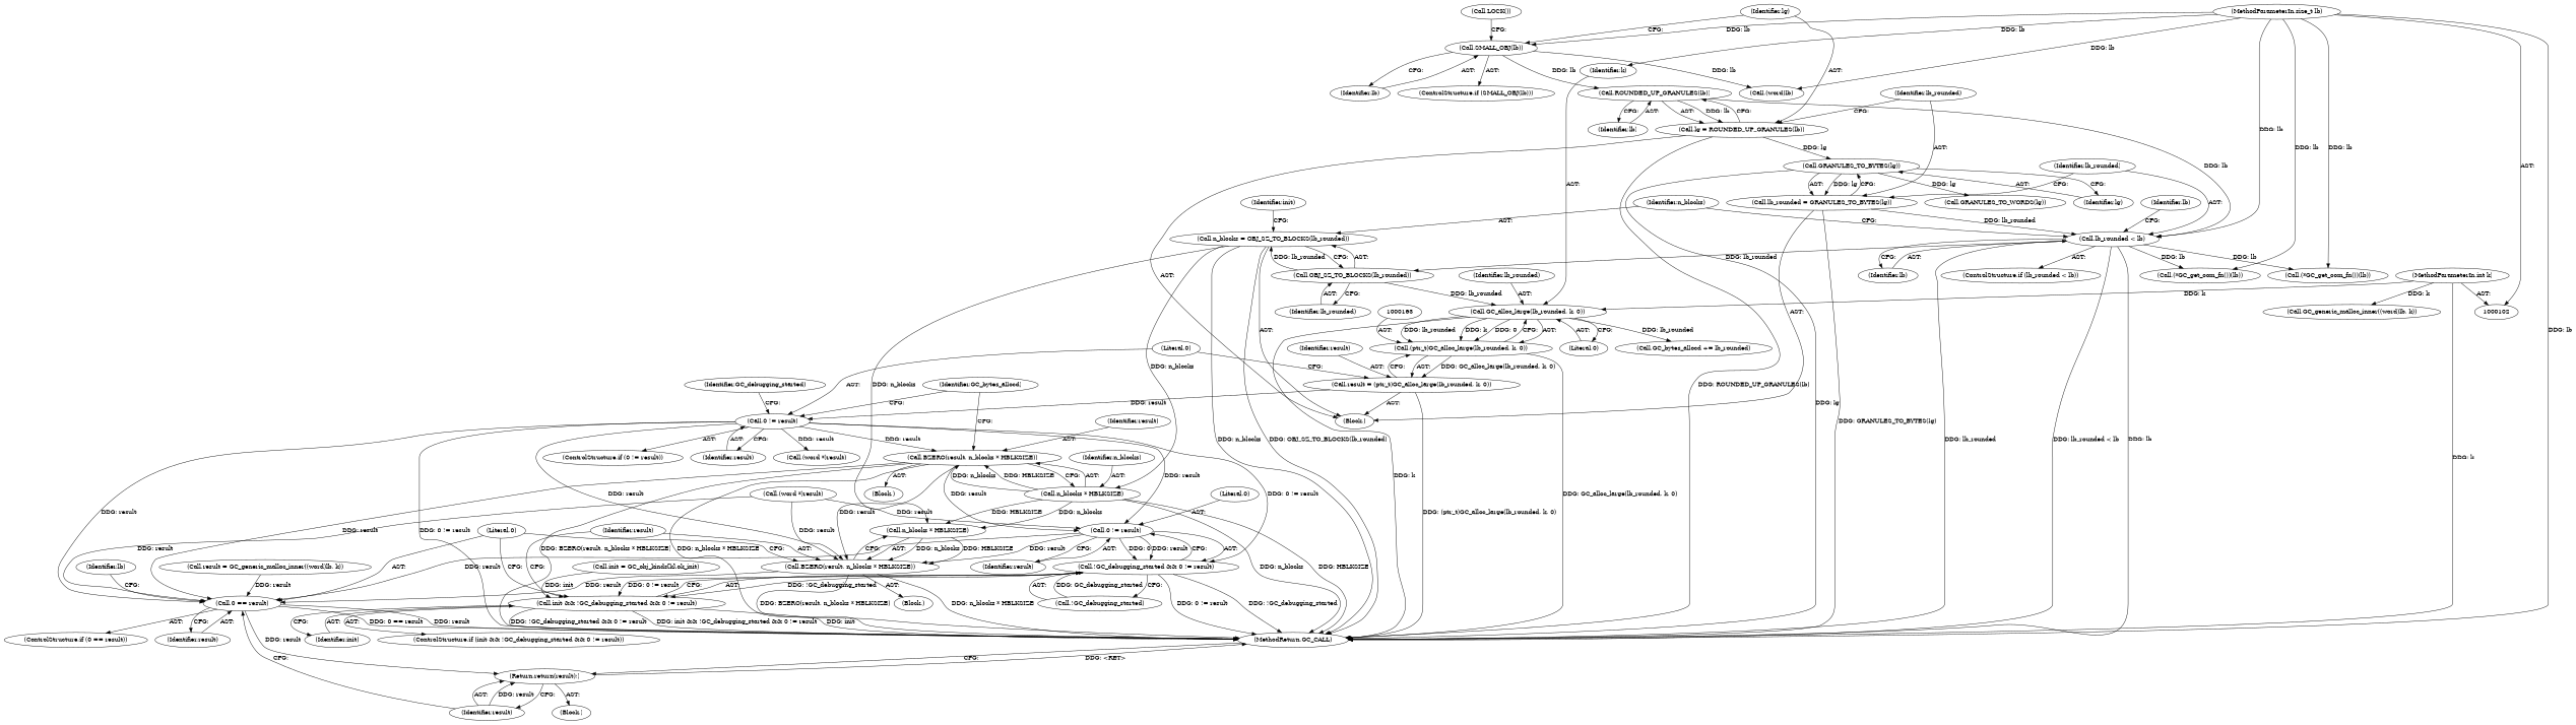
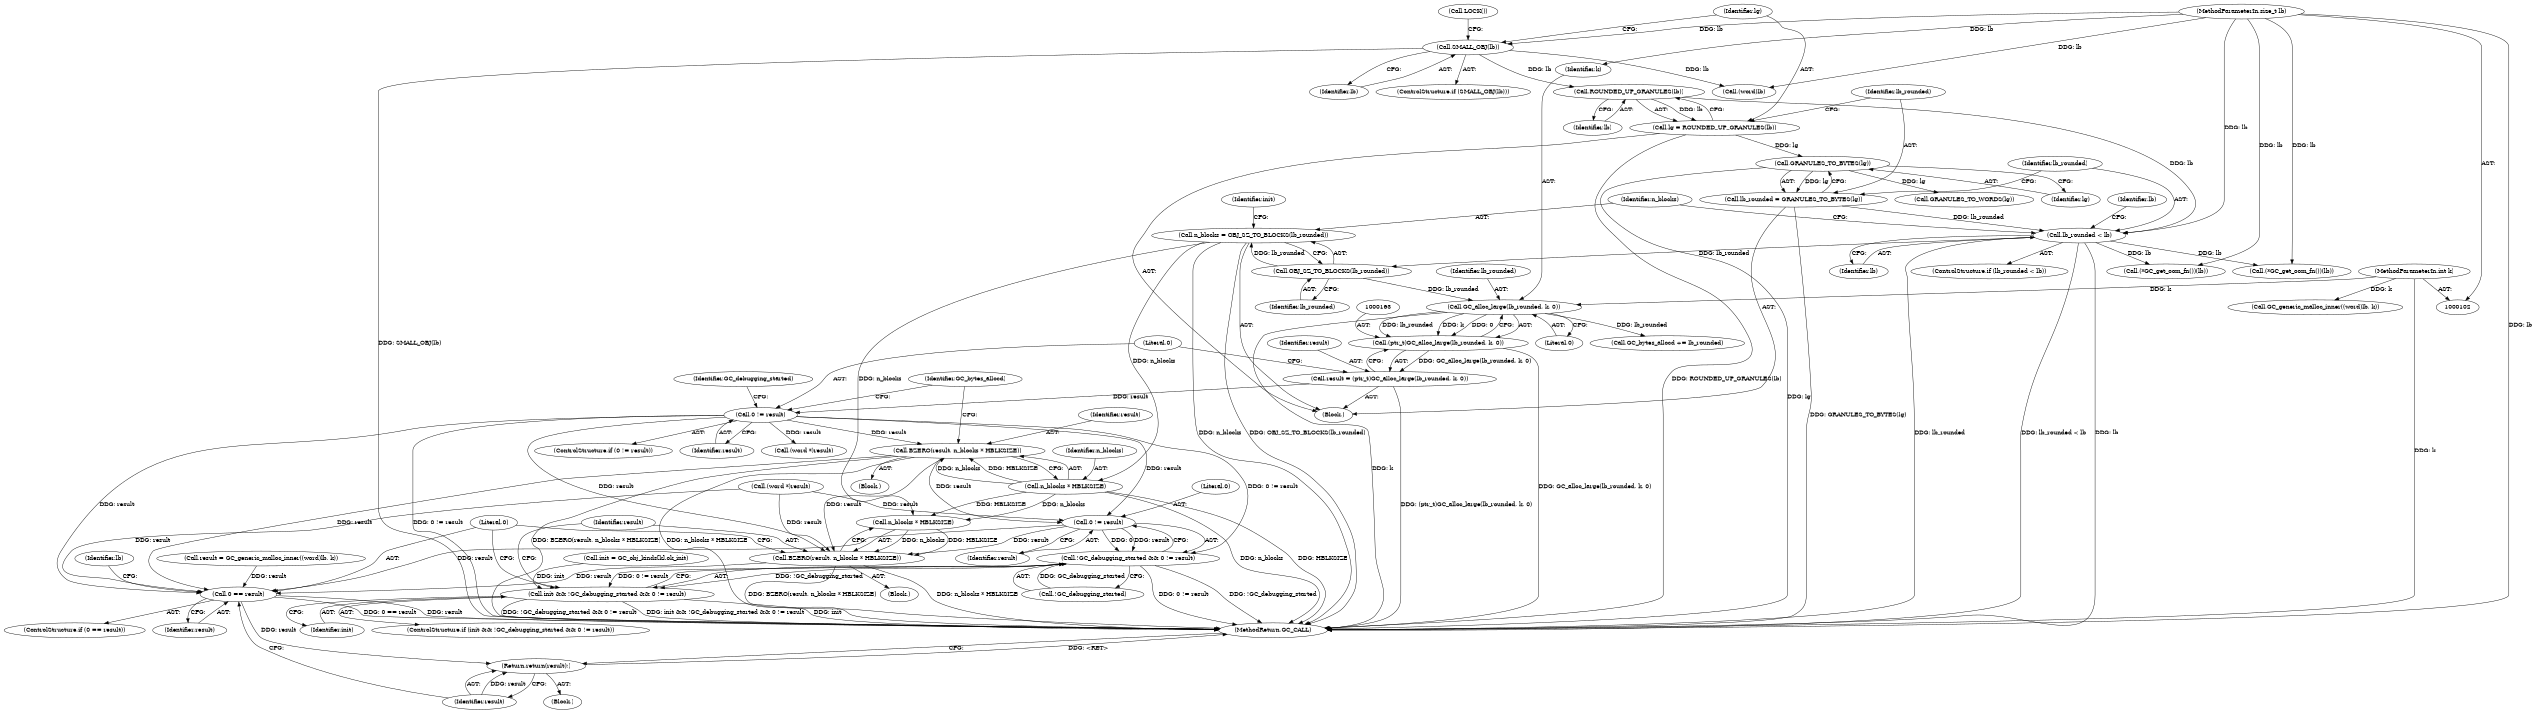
  digraph {
    n1 [label="(Call,BZERO(result, n_blocks * HBLKSIZE))"]
    n2 [label="(Call,n_blocks * HBLKSIZE)"]
    n3 [label="(Call,0 != result)"]
    n4 [label="(Call,BZERO(result, n_blocks * HBLKSIZE))"]
    n5 [label="(Call,0 == result)"]
    n6 [label="(MethodReturn,GC_CALL)"]
    n7 [label="(Block,)"]
    n8 [label="(Call,n_blocks * HBLKSIZE)"]
    n9 [label="(Call,!GC_debugging_started && 0 != result)"]
    n10 [label="(Identifier,result)"]
    n11 [label="(Block,)"]
    n12 [label="(Return,return(result);)"]
    n13 [label="(Identifier,result)"]
    n14 [label="(ControlStructure,if (0 == result))"]
    n15 [label="(Call,0 != result)"]
    n16 [label="(ControlStructure,if (0 != result))"]
    n17 [label="(Identifier,result)"]
    n18 [label="(Call,(word *)result)"]
    n19 [label="(Call,init && !GC_debugging_started && 0 != result)"]
    n20 [label="(Call,!GC_debugging_started)"]
    n21 [label="(Call,result = (ptr_t)GC_alloc_large(lb_rounded, k, 0))"]
    n22 [label="(Call,(ptr_t)GC_alloc_large(lb_rounded, k, 0))"]
    n23 [label="(Block,)"]
    n24 [label="(Call,GC_alloc_large(lb_rounded, k, 0))"]
    n25 [label="(Call,GC_bytes_allocd += lb_rounded)"]
    n26 [label="(Literal,0)"]
    n27 [label="(Call,OBJ_SZ_TO_BLOCKS(lb_rounded))"]
    n28 [label="(Call,n_blocks = OBJ_SZ_TO_BLOCKS(lb_rounded))"]
    n29 [label="(Identifier,lb_rounded)"]
    n30 [label="(Call,lb_rounded < lb)"]
    n31 [label="(ControlStructure,if (lb_rounded < lb))"]
    n32 [label="(Call,(*GC_get_oom_fn())(lb))"]
    n33 [label="(Call,(*GC_get_oom_fn())(lb))"]
    n34 [label="(Identifier,lb)"]
    n35 [label="(Call,lb_rounded = GRANULES_TO_BYTES(lg))"]
    n36 [label="(Call,GRANULES_TO_BYTES(lg))"]
    n37 [label="(Call,GRANULES_TO_WORDS(lg))"]
    n38 [label="(Identifier,lg)"]
    n39 [label="(Call,lg = ROUNDED_UP_GRANULES(lb))"]
    n40 [label="(Call,ROUNDED_UP_GRANULES(lb))"]
    n41 [label="(Identifier,lb)"]
    n42 [label="(Call,SMALL_OBJ(lb))"]
    n43 [label="(Call,(word)lb)"]
    n44 [label="(Identifier,lb)"]
    n45 [label="(ControlStructure,if (SMALL_OBJ(lb)))"]
    n46 [label="(MethodParameterIn,size_t lb)"]
    1000102
    n48 [label="(Identifier,k)"]
    n49 [label="(MethodParameterIn,int k)"]
    n50 [label="(Call,GC_generic_malloc_inner((word)lb, k))"]
    n51 [label="(ControlStructure,if (init && !GC_debugging_started && 0 != result))"]
    n52 [label="(Identifier,init)"]
    n53 [label="(Identifier,result)"]
    n54 [label="(Block,)"]
    n55 [label="(Identifier,n_blocks)"]
    n56 [label="(Literal,0)"]
    n57 [label="(Identifier,lb_rounded)"]
    n58 [label="(Literal,0)"]
    n59 [label="(Literal,0)"]
    n60 [label="(Identifier,result)"]
    n61 [label="(Identifier,lb)"]
    n62 [label="(Call,(word *)result)"]
    n63 [label="(Call,LOCK())"]
    n64 [label="(Identifier,init)"]
    n65 [label="(Identifier,result)"]
    n66 [label="(Identifier,GC_bytes_allocd)"]
    n67 [label="(Call,init = GC_obj_kinds[k].ok_init)"]
    n68 [label="(Identifier,GC_debugging_started)"]
    n69 [label="(Identifier,n_blocks)"]
    n70 [label="(Call,result = GC_generic_malloc_inner((word)lb, k))"]
    n71 [label="(Identifier,lb_rounded)"]
    n72 [label="(Identifier,lb)"]
    n73 [label="(Identifier,lg)"]
    n74 [label="(Identifier,lb_rounded)"]
    n75 [label="(Identifier,result)"]
    1000163
    n1 -> n2 [label="CFG: "]
    n1 -> n3 [label="DDG: result"]
    n1 -> n4 [label="DDG: result"]
    n1 -> n5 [label="DDG: result"]
    n1 -> n6 [label="DDG: n_blocks * HBLKSIZE"]
    n1 -> n6 [label="DDG: BZERO(result, n_blocks * HBLKSIZE)"]
    n1 -> n7 [label="AST: "]
    n2 -> n1 [label="AST: "]
    n2 -> n1 [label="DDG: n_blocks"]
    n2 -> n1 [label="DDG: HBLKSIZE"]
    n2 -> n6 [label="DDG: n_blocks"]
    n2 -> n6 [label="DDG: HBLKSIZE"]
    n2 -> n8 [label="DDG: n_blocks"]
    n2 -> n8 [label="DDG: HBLKSIZE"]
    n3 -> n4 [label="DDG: result"]
    n3 -> n5 [label="DDG: result"]
    n3 -> n9 [label="AST: "]
    n3 -> n9 [label="DDG: 0"]
    n3 -> n9 [label="DDG: result"]
    n3 -> n10 [label="CFG: "]
    n4 -> n5 [label="DDG: result"]
    n4 -> n6 [label="DDG: BZERO(result, n_blocks * HBLKSIZE)"]
    n4 -> n6 [label="DDG: n_blocks * HBLKSIZE"]
    n4 -> n8 [label="CFG: "]
    n4 -> n11 [label="AST: "]
    n5 -> n6 [label="DDG: result"]
    n5 -> n6 [label="DDG: 0 == result"]
    n5 -> n12 [label="DDG: result"]
    n5 -> n13 [label="CFG: "]
    n5 -> n14 [label="AST: "]
    n6 -> n12 [label="CFG: "]
    n8 -> n4 [label="AST: "]
    n8 -> n4 [label="DDG: n_blocks"]
    n8 -> n4 [label="DDG: HBLKSIZE"]
    n9 -> n3 [label="CFG: "]
    n9 -> n6 [label="DDG: !GC_debugging_started"]
    n9 -> n6 [label="DDG: 0 != result"]
    n9 -> n19 [label="AST: "]
    n9 -> n19 [label="DDG: !GC_debugging_started"]
    n9 -> n19 [label="DDG: 0 != result"]
    n9 -> n20 [label="CFG: "]
    n10 -> n3 [label="AST: "]
    n12 -> n6 [label="DDG: <RET>"]
    n12 -> n53 [label="CFG: "]
    n12 -> n54 [label="AST: "]
    n13 -> n5 [label="AST: "]
    n15 -> n1 [label="DDG: result"]
    n15 -> n3 [label="DDG: result"]
    n15 -> n4 [label="DDG: result"]
    n15 -> n5 [label="DDG: result"]
    n15 -> n6 [label="DDG: 0 != result"]
    n15 -> n9 [label="DDG: 0 != result"]
    n15 -> n16 [label="AST: "]
    n15 -> n17 [label="CFG: "]
    n15 -> n18 [label="DDG: result"]
    n17 -> n15 [label="AST: "]
    n19 -> n6 [label="DDG: !GC_debugging_started && 0 != result"]
    n19 -> n6 [label="DDG: init && !GC_debugging_started && 0 != result"]
    n19 -> n6 [label="DDG: init"]
    n19 -> n9 [label="CFG: "]
    n19 -> n51 [label="AST: "]
    n19 -> n52 [label="CFG: "]
    n20 -> n9 [label="AST: "]
    n20 -> n9 [label="DDG: GC_debugging_started"]
    n21 -> n6 [label="DDG: (ptr_t)GC_alloc_large(lb_rounded, k, 0)"]
    n21 -> n15 [label="DDG: result"]
    n21 -> n22 [label="CFG: "]
    n21 -> n23 [label="AST: "]
    n22 -> n6 [label="DDG: GC_alloc_large(lb_rounded, k, 0)"]
    n22 -> n21 [label="AST: "]
    n22 -> n21 [label="DDG: GC_alloc_large(lb_rounded, k, 0)"]
    n22 -> n24 [label="CFG: "]
    n24 -> n6 [label="DDG: k"]
    n24 -> n22 [label="AST: "]
    n24 -> n22 [label="DDG: lb_rounded"]
    n24 -> n22 [label="DDG: k"]
    n24 -> n22 [label="DDG: 0"]
    n24 -> n25 [label="DDG: lb_rounded"]
    n24 -> n26 [label="CFG: "]
    n26 -> n24 [label="AST: "]
    n27 -> n24 [label="DDG: lb_rounded"]
    n27 -> n28 [label="AST: "]
    n27 -> n28 [label="DDG: lb_rounded"]
    n27 -> n29 [label="CFG: "]
    n28 -> n2 [label="DDG: n_blocks"]
    n28 -> n6 [label="DDG: n_blocks"]
    n28 -> n6 [label="DDG: OBJ_SZ_TO_BLOCKS(lb_rounded)"]
    n28 -> n8 [label="DDG: n_blocks"]
    n28 -> n23 [label="AST: "]
    n28 -> n27 [label="CFG: "]
    n29 -> n27 [label="AST: "]
    n30 -> n6 [label="DDG: lb_rounded < lb"]
    n30 -> n6 [label="DDG: lb"]
    n30 -> n6 [label="DDG: lb_rounded"]
    n30 -> n27 [label="DDG: lb_rounded"]
    n30 -> n31 [label="AST: "]
    n30 -> n32 [label="DDG: lb"]
    n30 -> n33 [label="DDG: lb"]
    n30 -> n34 [label="CFG: "]
    n34 -> n30 [label="AST: "]
    n35 -> n6 [label="DDG: GRANULES_TO_BYTES(lg)"]
    n35 -> n23 [label="AST: "]
    n35 -> n30 [label="DDG: lb_rounded"]
    n35 -> n36 [label="CFG: "]
    n36 -> n6 [label="DDG: lg"]
    n36 -> n35 [label="AST: "]
    n36 -> n35 [label="DDG: lg"]
    n36 -> n37 [label="DDG: lg"]
    n36 -> n38 [label="CFG: "]
    n38 -> n36 [label="AST: "]
    n39 -> n6 [label="DDG: ROUNDED_UP_GRANULES(lb)"]
    n39 -> n23 [label="AST: "]
    n39 -> n36 [label="DDG: lg"]
    n39 -> n40 [label="CFG: "]
    n40 -> n30 [label="DDG: lb"]
    n40 -> n39 [label="AST: "]
    n40 -> n39 [label="DDG: lb"]
    n40 -> n41 [label="CFG: "]
    n41 -> n40 [label="AST: "]
+   n42 -> n6 [label="DDG: SMALL_OBJ(lb)"]
    n42 -> n40 [label="DDG: lb"]
    n42 -> n43 [label="DDG: lb"]
    n42 -> n44 [label="CFG: "]
    n42 -> n45 [label="AST: "]
    n44 -> n42 [label="AST: "]
    n46 -> n6 [label="DDG: lb"]
    n46 -> n30 [label="DDG: lb"]
    n46 -> n32 [label="DDG: lb"]
    n46 -> n33 [label="DDG: lb"]
    n46 -> n42 [label="DDG: lb"]
    n46 -> n43 [label="DDG: lb"]
    n46 -> 1000102 [label="AST: "]
    n46 -> n48 [label="DDG: lb"]
    n48 -> n24 [label="AST: "]
    n49 -> n6 [label="DDG: k"]
    n49 -> n24 [label="DDG: k"]
    n49 -> 1000102 [label="AST: "]
    n49 -> n50 [label="DDG: k"]
    n52 -> n19 [label="AST: "]
    n53 -> n5 [label="CFG: "]
    n53 -> n12 [label="AST: "]
    n53 -> n12 [label="DDG: result"]
    n55 -> n2 [label="AST: "]
    n56 -> n4 [label="CFG: "]
    n56 -> n5 [label="AST: "]
    n56 -> n19 [label="CFG: "]
    n57 -> n35 [label="AST: "]
    n57 -> n39 [label="CFG: "]
    n58 -> n15 [label="AST: "]
    n58 -> n21 [label="CFG: "]
    n59 -> n3 [label="AST: "]
    n60 -> n1 [label="AST: "]
    n61 -> n5 [label="CFG: "]
    n62 -> n3 [label="DDG: result"]
    n62 -> n4 [label="DDG: result"]
    n62 -> n5 [label="DDG: result"]
    n63 -> n42 [label="CFG: "]
    n64 -> n28 [label="CFG: "]
    n65 -> n4 [label="AST: "]
    n65 -> n19 [label="CFG: "]
    n66 -> n1 [label="CFG: "]
    n66 -> n15 [label="CFG: "]
    n67 -> n19 [label="DDG: init"]
    n68 -> n15 [label="CFG: "]
    n69 -> n28 [label="AST: "]
    n69 -> n30 [label="CFG: "]
    n70 -> n5 [label="DDG: result"]
    n71 -> n30 [label="AST: "]
    n71 -> n35 [label="CFG: "]
    n72 -> n30 [label="CFG: "]
    n73 -> n39 [label="AST: "]
    n73 -> n42 [label="CFG: "]
    n74 -> n24 [label="AST: "]
    n75 -> n21 [label="AST: "]
    1000163 -> n22 [label="AST: "]
  }
